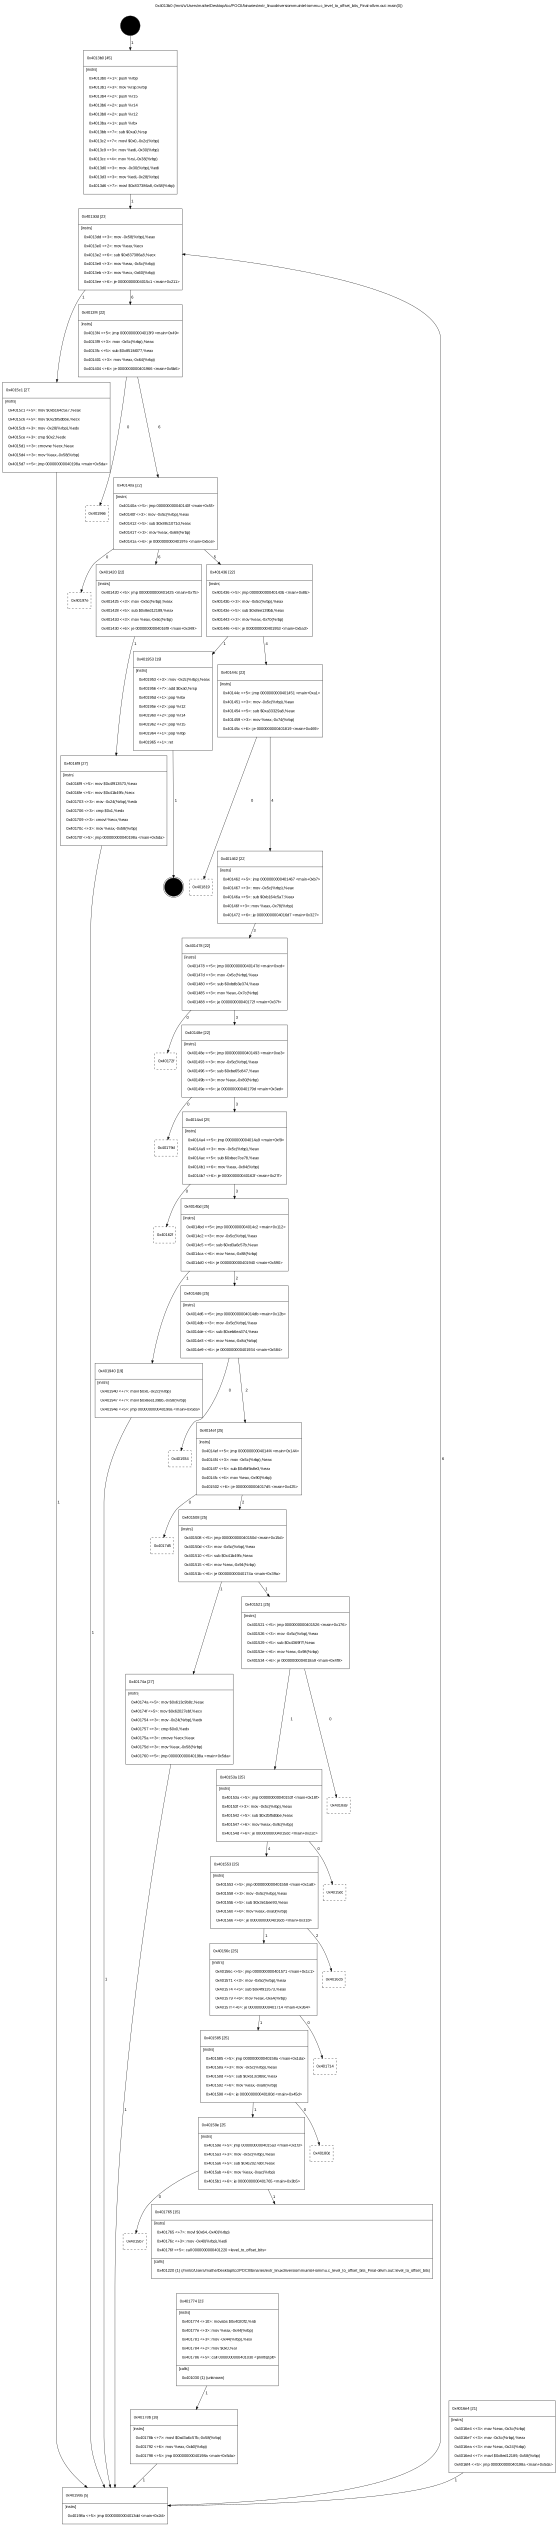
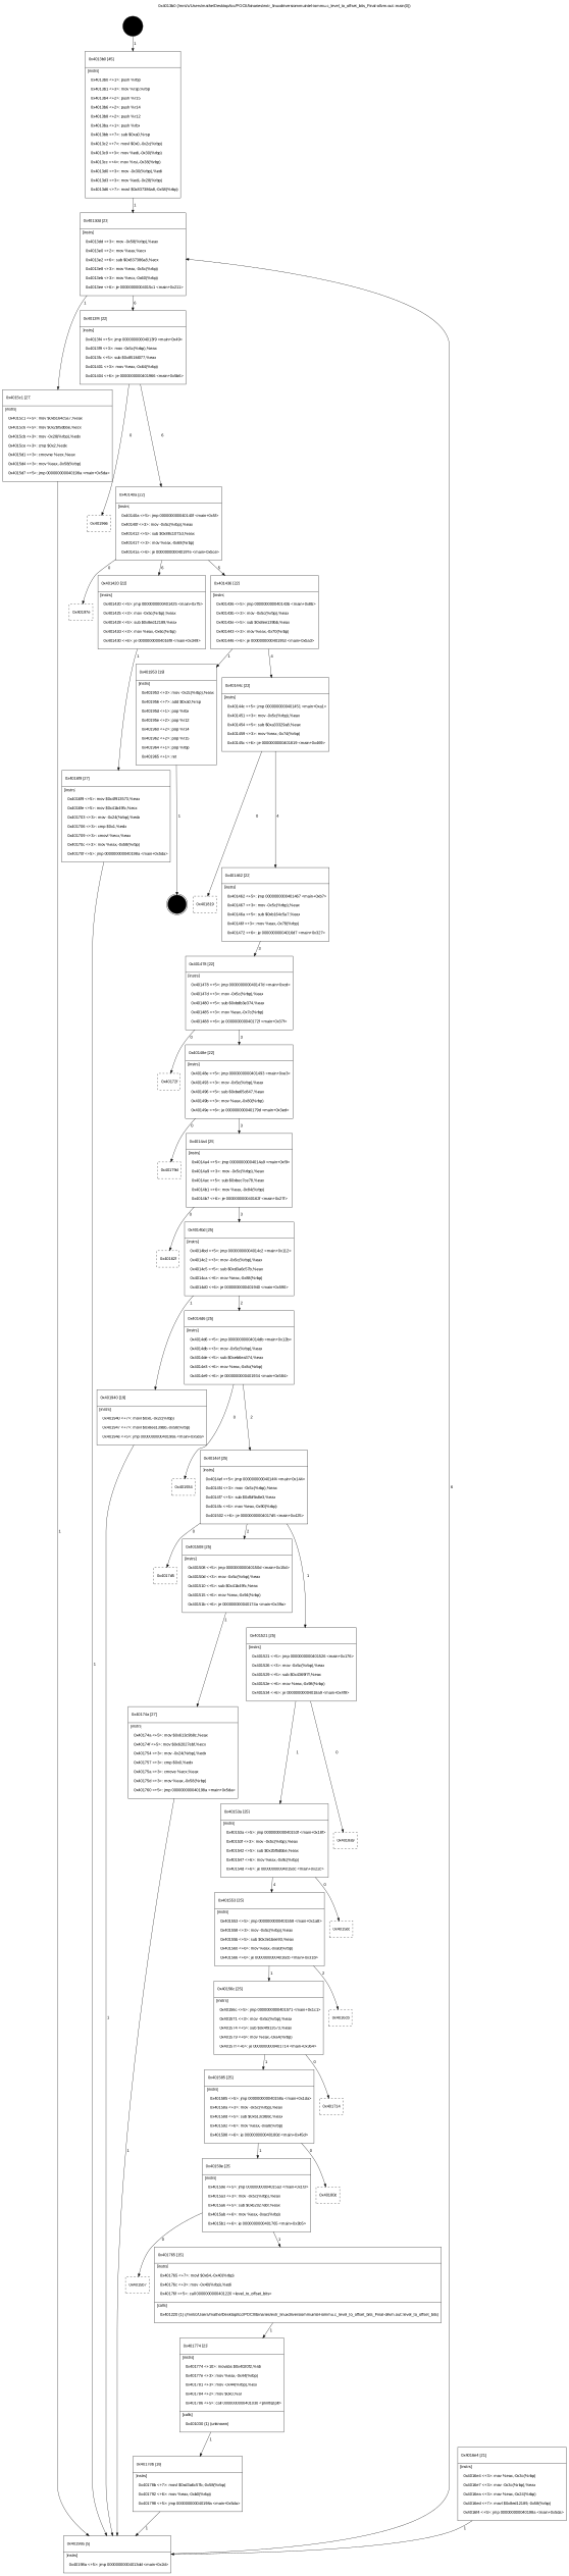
  digraph {
    fontname="Liberation Sans"
    label="0x4013b0 (/mnt/c/Users/mathe/Desktop/tcc/POCII/binaries/extr_linuxdriversiommuintel-iommu.c_level_to_offset_bits_Final-ollvm.out::main(0))"
    labelloc=t
    node [fontname="Liberation Sans" shape=record]
    edge [fontname="Liberation Sans"]
    Entry [fillcolor=black height=0.3 shape=circle style=filled width=0.3]
    n2 [label="{\n     0x4013b0 [45]\l\n     | [instrs]\l\n     &nbsp;&nbsp;0x4013b0 \<+1\>: push %rbp\l\n     &nbsp;&nbsp;0x4013b1 \<+3\>: mov %rsp,%rbp\l\n     &nbsp;&nbsp;0x4013b4 \<+2\>: push %r15\l\n     &nbsp;&nbsp;0x4013b6 \<+2\>: push %r14\l\n     &nbsp;&nbsp;0x4013b8 \<+2\>: push %r12\l\n     &nbsp;&nbsp;0x4013ba \<+1\>: push %rbx\l\n     &nbsp;&nbsp;0x4013bb \<+7\>: sub $0xa0,%rsp\l\n     &nbsp;&nbsp;0x4013c2 \<+7\>: movl $0x0,-0x2c(%rbp)\l\n     &nbsp;&nbsp;0x4013c9 \<+3\>: mov %edi,-0x30(%rbp)\l\n     &nbsp;&nbsp;0x4013cc \<+4\>: mov %rsi,-0x38(%rbp)\l\n     &nbsp;&nbsp;0x4013d0 \<+3\>: mov -0x30(%rbp),%edi\l\n     &nbsp;&nbsp;0x4013d3 \<+3\>: mov %edi,-0x28(%rbp)\l\n     &nbsp;&nbsp;0x4013d6 \<+7\>: movl $0x837386a8,-0x58(%rbp)\l\n  }"]
    n3 [label="{\n     0x4013dd [23]\l\n     | [instrs]\l\n     &nbsp;&nbsp;0x4013dd \<+3\>: mov -0x58(%rbp),%eax\l\n     &nbsp;&nbsp;0x4013e0 \<+2\>: mov %eax,%ecx\l\n     &nbsp;&nbsp;0x4013e2 \<+6\>: sub $0x837386a8,%ecx\l\n     &nbsp;&nbsp;0x4013e8 \<+3\>: mov %eax,-0x5c(%rbp)\l\n     &nbsp;&nbsp;0x4013eb \<+3\>: mov %ecx,-0x60(%rbp)\l\n     &nbsp;&nbsp;0x4013ee \<+6\>: je 00000000004015c1 \<main+0x211\>\l\n  }"]
    n4 [label="{\n     0x4015c1 [27]\l\n     | [instrs]\l\n     &nbsp;&nbsp;0x4015c1 \<+5\>: mov $0xb164c5a7,%eax\l\n     &nbsp;&nbsp;0x4015c6 \<+5\>: mov $0x2bf5dbbe,%ecx\l\n     &nbsp;&nbsp;0x4015cb \<+3\>: mov -0x28(%rbp),%edx\l\n     &nbsp;&nbsp;0x4015ce \<+3\>: cmp $0x2,%edx\l\n     &nbsp;&nbsp;0x4015d1 \<+3\>: cmovne %ecx,%eax\l\n     &nbsp;&nbsp;0x4015d4 \<+3\>: mov %eax,-0x58(%rbp)\l\n     &nbsp;&nbsp;0x4015d7 \<+5\>: jmp 000000000040198a \<main+0x5da\>\l\n  }"]
    n5 [label="{\n     0x4013f4 [22]\l\n     | [instrs]\l\n     &nbsp;&nbsp;0x4013f4 \<+5\>: jmp 00000000004013f9 \<main+0x49\>\l\n     &nbsp;&nbsp;0x4013f9 \<+3\>: mov -0x5c(%rbp),%eax\l\n     &nbsp;&nbsp;0x4013fc \<+5\>: sub $0x851fd077,%eax\l\n     &nbsp;&nbsp;0x401401 \<+3\>: mov %eax,-0x64(%rbp)\l\n     &nbsp;&nbsp;0x401404 \<+6\>: je 0000000000401966 \<main+0x5b6\>\l\n  }"]
    n6 [label="{\n     0x40198a [5]\l\n     | [instrs]\l\n     &nbsp;&nbsp;0x40198a \<+5\>: jmp 00000000004013dd \<main+0x2d\>\l\n  }"]
    n7 [label="{\n     0x401966\l\n  }" style=dashed]
    n8 [label="{\n     0x40140a [22]\l\n     | [instrs]\l\n     &nbsp;&nbsp;0x40140a \<+5\>: jmp 000000000040140f \<main+0x5f\>\l\n     &nbsp;&nbsp;0x40140f \<+3\>: mov -0x5c(%rbp),%eax\l\n     &nbsp;&nbsp;0x401412 \<+5\>: sub $0x88c1071d,%eax\l\n     &nbsp;&nbsp;0x401417 \<+3\>: mov %eax,-0x68(%rbp)\l\n     &nbsp;&nbsp;0x40141a \<+6\>: je 000000000040197e \<main+0x5ce\>\l\n  }"]
    n9 [label="{\n     0x40197e\l\n  }" style=dashed]
    n10 [label="{\n     0x401420 [22]\l\n     | [instrs]\l\n     &nbsp;&nbsp;0x401420 \<+5\>: jmp 0000000000401425 \<main+0x75\>\l\n     &nbsp;&nbsp;0x401425 \<+3\>: mov -0x5c(%rbp),%eax\l\n     &nbsp;&nbsp;0x401428 \<+5\>: sub $0x8ed12189,%eax\l\n     &nbsp;&nbsp;0x40142d \<+3\>: mov %eax,-0x6c(%rbp)\l\n     &nbsp;&nbsp;0x401430 \<+6\>: je 00000000004016f9 \<main+0x349\>\l\n  }"]
    n11 [label="{\n     0x401436 [22]\l\n     | [instrs]\l\n     &nbsp;&nbsp;0x401436 \<+5\>: jmp 000000000040143b \<main+0x8b\>\l\n     &nbsp;&nbsp;0x40143b \<+3\>: mov -0x5c(%rbp),%eax\l\n     &nbsp;&nbsp;0x40143e \<+5\>: sub $0x8ee139bb,%eax\l\n     &nbsp;&nbsp;0x401443 \<+3\>: mov %eax,-0x70(%rbp)\l\n     &nbsp;&nbsp;0x401446 \<+6\>: je 0000000000401953 \<main+0x5a3\>\l\n  }"]
    Exit [fillcolor=black height=0.3 peripheries=2 shape=circle style=filled width=0.3]
    n13 [label="{\n     0x4016f9 [27]\l\n     | [instrs]\l\n     &nbsp;&nbsp;0x4016f9 \<+5\>: mov $0x4f913573,%eax\l\n     &nbsp;&nbsp;0x4016fe \<+5\>: mov $0x41b49fc,%ecx\l\n     &nbsp;&nbsp;0x401703 \<+3\>: mov -0x24(%rbp),%edx\l\n     &nbsp;&nbsp;0x401706 \<+3\>: cmp $0x1,%edx\l\n     &nbsp;&nbsp;0x401709 \<+3\>: cmovl %ecx,%eax\l\n     &nbsp;&nbsp;0x40170c \<+3\>: mov %eax,-0x58(%rbp)\l\n     &nbsp;&nbsp;0x40170f \<+5\>: jmp 000000000040198a \<main+0x5da\>\l\n  }"]
    n14 [label="{\n     0x40178b [18]\l\n     | [instrs]\l\n     &nbsp;&nbsp;0x40178b \<+7\>: movl $0xd3a6c57b,-0x58(%rbp)\l\n     &nbsp;&nbsp;0x401792 \<+6\>: mov %eax,-0xb0(%rbp)\l\n     &nbsp;&nbsp;0x401798 \<+5\>: jmp 000000000040198a \<main+0x5da\>\l\n  }"]
    n15 [label="{\n     0x401953 [19]\l\n     | [instrs]\l\n     &nbsp;&nbsp;0x401953 \<+3\>: mov -0x2c(%rbp),%eax\l\n     &nbsp;&nbsp;0x401956 \<+7\>: add $0xa0,%rsp\l\n     &nbsp;&nbsp;0x40195d \<+1\>: pop %rbx\l\n     &nbsp;&nbsp;0x40195e \<+2\>: pop %r12\l\n     &nbsp;&nbsp;0x401960 \<+2\>: pop %r14\l\n     &nbsp;&nbsp;0x401962 \<+2\>: pop %r15\l\n     &nbsp;&nbsp;0x401964 \<+1\>: pop %rbp\l\n     &nbsp;&nbsp;0x401965 \<+1\>: ret\l\n  }"]
    n16 [label="{\n     0x40144c [22]\l\n     | [instrs]\l\n     &nbsp;&nbsp;0x40144c \<+5\>: jmp 0000000000401451 \<main+0xa1\>\l\n     &nbsp;&nbsp;0x401451 \<+3\>: mov -0x5c(%rbp),%eax\l\n     &nbsp;&nbsp;0x401454 \<+5\>: sub $0xa33329a8,%eax\l\n     &nbsp;&nbsp;0x401459 \<+3\>: mov %eax,-0x74(%rbp)\l\n     &nbsp;&nbsp;0x40145c \<+6\>: je 0000000000401819 \<main+0x469\>\l\n  }"]
    n17 [label="{\n     0x401774 [23]\l\n     | [instrs]\l\n     &nbsp;&nbsp;0x401774 \<+10\>: movabs $0x4020f2,%rdi\l\n     &nbsp;&nbsp;0x40177e \<+3\>: mov %eax,-0x44(%rbp)\l\n     &nbsp;&nbsp;0x401781 \<+3\>: mov -0x44(%rbp),%esi\l\n     &nbsp;&nbsp;0x401784 \<+2\>: mov $0x0,%al\l\n     &nbsp;&nbsp;0x401786 \<+5\>: call 0000000000401030 \<printf@plt\>\l\n     | [calls]\l\n     &nbsp;&nbsp;0x401030 \{1\} (unknown)\l\n  }"]
    n18 [label="{\n     0x401819\l\n  }" style=dashed]
    n19 [label="{\n     0x401462 [22]\l\n     | [instrs]\l\n     &nbsp;&nbsp;0x401462 \<+5\>: jmp 0000000000401467 \<main+0xb7\>\l\n     &nbsp;&nbsp;0x401467 \<+3\>: mov -0x5c(%rbp),%eax\l\n     &nbsp;&nbsp;0x40146a \<+5\>: sub $0xb164c5a7,%eax\l\n     &nbsp;&nbsp;0x40146f \<+3\>: mov %eax,-0x78(%rbp)\l\n     &nbsp;&nbsp;0x401472 \<+6\>: je 00000000004016d7 \<main+0x327\>\l\n  }"]
    n20 [label="{\n     0x4015b7\l\n  }" style=dashed]
    n21 [label="{\n     0x401478 [22]\l\n     | [instrs]\l\n     &nbsp;&nbsp;0x401478 \<+5\>: jmp 000000000040147d \<main+0xcd\>\l\n     &nbsp;&nbsp;0x40147d \<+3\>: mov -0x5c(%rbp),%eax\l\n     &nbsp;&nbsp;0x401480 \<+5\>: sub $0xbdb3e374,%eax\l\n     &nbsp;&nbsp;0x401485 \<+3\>: mov %eax,-0x7c(%rbp)\l\n     &nbsp;&nbsp;0x401488 \<+6\>: je 000000000040172f \<main+0x37f\>\l\n  }"]
    n22 [label="{\n     0x401765 [15]\l\n     | [instrs]\l\n     &nbsp;&nbsp;0x401765 \<+7\>: movl $0x64,-0x40(%rbp)\l\n     &nbsp;&nbsp;0x40176c \<+3\>: mov -0x40(%rbp),%edi\l\n     &nbsp;&nbsp;0x40176f \<+5\>: call 0000000000401220 \<level_to_offset_bits\>\l\n     | [calls]\l\n     &nbsp;&nbsp;0x401220 \{1\} (/mnt/c/Users/mathe/Desktop/tcc/POCII/binaries/extr_linuxdriversiommuintel-iommu.c_level_to_offset_bits_Final-ollvm.out::level_to_offset_bits)\l\n  }"]
    n23 [label="{\n     0x40172f\l\n  }" style=dashed]
    n24 [label="{\n     0x40148e [22]\l\n     | [instrs]\l\n     &nbsp;&nbsp;0x40148e \<+5\>: jmp 0000000000401493 \<main+0xe3\>\l\n     &nbsp;&nbsp;0x401493 \<+3\>: mov -0x5c(%rbp),%eax\l\n     &nbsp;&nbsp;0x401496 \<+5\>: sub $0xbe65c847,%eax\l\n     &nbsp;&nbsp;0x40149b \<+3\>: mov %eax,-0x80(%rbp)\l\n     &nbsp;&nbsp;0x40149e \<+6\>: je 000000000040179d \<main+0x3ed\>\l\n  }"]
    n25 [label="{\n     0x40159e [25]\l\n     | [instrs]\l\n     &nbsp;&nbsp;0x40159e \<+5\>: jmp 00000000004015a3 \<main+0x1f3\>\l\n     &nbsp;&nbsp;0x4015a3 \<+3\>: mov -0x5c(%rbp),%eax\l\n     &nbsp;&nbsp;0x4015a6 \<+5\>: sub $0x62027ebf,%eax\l\n     &nbsp;&nbsp;0x4015ab \<+6\>: mov %eax,-0xac(%rbp)\l\n     &nbsp;&nbsp;0x4015b1 \<+6\>: je 0000000000401765 \<main+0x3b5\>\l\n  }"]
    n26 [label="{\n     0x4016e4 [21]\l\n     | [instrs]\l\n     &nbsp;&nbsp;0x4016e4 \<+3\>: mov %eax,-0x3c(%rbp)\l\n     &nbsp;&nbsp;0x4016e7 \<+3\>: mov -0x3c(%rbp),%eax\l\n     &nbsp;&nbsp;0x4016ea \<+3\>: mov %eax,-0x24(%rbp)\l\n     &nbsp;&nbsp;0x4016ed \<+7\>: movl $0x8ed12189,-0x58(%rbp)\l\n     &nbsp;&nbsp;0x4016f4 \<+5\>: jmp 000000000040198a \<main+0x5da\>\l\n  }"]
    n27 [label="{\n     0x40179d\l\n  }" style=dashed]
    n28 [label="{\n     0x4014a4 [25]\l\n     | [instrs]\l\n     &nbsp;&nbsp;0x4014a4 \<+5\>: jmp 00000000004014a9 \<main+0xf9\>\l\n     &nbsp;&nbsp;0x4014a9 \<+3\>: mov -0x5c(%rbp),%eax\l\n     &nbsp;&nbsp;0x4014ac \<+5\>: sub $0xbec7ce78,%eax\l\n     &nbsp;&nbsp;0x4014b1 \<+6\>: mov %eax,-0x84(%rbp)\l\n     &nbsp;&nbsp;0x4014b7 \<+6\>: je 000000000040162f \<main+0x27f\>\l\n  }"]
    n29 [label="{\n     0x40180d\l\n  }" style=dashed]
    n30 [label="{\n     0x40162f\l\n  }" style=dashed]
    n31 [label="{\n     0x4014bd [25]\l\n     | [instrs]\l\n     &nbsp;&nbsp;0x4014bd \<+5\>: jmp 00000000004014c2 \<main+0x112\>\l\n     &nbsp;&nbsp;0x4014c2 \<+3\>: mov -0x5c(%rbp),%eax\l\n     &nbsp;&nbsp;0x4014c5 \<+5\>: sub $0xd3a6c57b,%eax\l\n     &nbsp;&nbsp;0x4014ca \<+6\>: mov %eax,-0x88(%rbp)\l\n     &nbsp;&nbsp;0x4014d0 \<+6\>: je 0000000000401940 \<main+0x590\>\l\n  }"]
    n32 [label="{\n     0x401585 [25]\l\n     | [instrs]\l\n     &nbsp;&nbsp;0x401585 \<+5\>: jmp 000000000040158a \<main+0x1da\>\l\n     &nbsp;&nbsp;0x40158a \<+3\>: mov -0x5c(%rbp),%eax\l\n     &nbsp;&nbsp;0x40158d \<+5\>: sub $0x613c9b8c,%eax\l\n     &nbsp;&nbsp;0x401592 \<+6\>: mov %eax,-0xa8(%rbp)\l\n     &nbsp;&nbsp;0x401598 \<+6\>: je 000000000040180d \<main+0x45d\>\l\n  }"]
    n33 [label="{\n     0x401940 [19]\l\n     | [instrs]\l\n     &nbsp;&nbsp;0x401940 \<+7\>: movl $0x0,-0x2c(%rbp)\l\n     &nbsp;&nbsp;0x401947 \<+7\>: movl $0x8ee139bb,-0x58(%rbp)\l\n     &nbsp;&nbsp;0x40194e \<+5\>: jmp 000000000040198a \<main+0x5da\>\l\n  }"]
    n34 [label="{\n     0x4014d6 [25]\l\n     | [instrs]\l\n     &nbsp;&nbsp;0x4014d6 \<+5\>: jmp 00000000004014db \<main+0x12b\>\l\n     &nbsp;&nbsp;0x4014db \<+3\>: mov -0x5c(%rbp),%eax\l\n     &nbsp;&nbsp;0x4014de \<+5\>: sub $0xeb6ea374,%eax\l\n     &nbsp;&nbsp;0x4014e3 \<+6\>: mov %eax,-0x8c(%rbp)\l\n     &nbsp;&nbsp;0x4014e9 \<+6\>: je 0000000000401934 \<main+0x584\>\l\n  }"]
    n35 [label="{\n     0x401714\l\n  }" style=dashed]
    n36 [label="{\n     0x401934\l\n  }" style=dashed]
    n37 [label="{\n     0x4014ef [25]\l\n     | [instrs]\l\n     &nbsp;&nbsp;0x4014ef \<+5\>: jmp 00000000004014f4 \<main+0x144\>\l\n     &nbsp;&nbsp;0x4014f4 \<+3\>: mov -0x5c(%rbp),%eax\l\n     &nbsp;&nbsp;0x4014f7 \<+5\>: sub $0xfbf9a8e3,%eax\l\n     &nbsp;&nbsp;0x4014fc \<+6\>: mov %eax,-0x90(%rbp)\l\n     &nbsp;&nbsp;0x401502 \<+6\>: je 00000000004017d5 \<main+0x425\>\l\n  }"]
    n38 [label="{\n     0x40156c [25]\l\n     | [instrs]\l\n     &nbsp;&nbsp;0x40156c \<+5\>: jmp 0000000000401571 \<main+0x1c1\>\l\n     &nbsp;&nbsp;0x401571 \<+3\>: mov -0x5c(%rbp),%eax\l\n     &nbsp;&nbsp;0x401574 \<+5\>: sub $0x4f913573,%eax\l\n     &nbsp;&nbsp;0x401579 \<+6\>: mov %eax,-0xa4(%rbp)\l\n     &nbsp;&nbsp;0x40157f \<+6\>: je 0000000000401714 \<main+0x364\>\l\n  }"]
    n39 [label="{\n     0x4017d5\l\n  }" style=dashed]
    n40 [label="{\n     0x401508 [25]\l\n     | [instrs]\l\n     &nbsp;&nbsp;0x401508 \<+5\>: jmp 000000000040150d \<main+0x15d\>\l\n     &nbsp;&nbsp;0x40150d \<+3\>: mov -0x5c(%rbp),%eax\l\n     &nbsp;&nbsp;0x401510 \<+5\>: sub $0x41b49fc,%eax\l\n     &nbsp;&nbsp;0x401515 \<+6\>: mov %eax,-0x94(%rbp)\l\n     &nbsp;&nbsp;0x40151b \<+6\>: je 000000000040174a \<main+0x39a\>\l\n  }"]
    n41 [label="{\n     0x4016cb\l\n  }" style=dashed]
    n42 [label="{\n     0x40174a [27]\l\n     | [instrs]\l\n     &nbsp;&nbsp;0x40174a \<+5\>: mov $0x613c9b8c,%eax\l\n     &nbsp;&nbsp;0x40174f \<+5\>: mov $0x62027ebf,%ecx\l\n     &nbsp;&nbsp;0x401754 \<+3\>: mov -0x24(%rbp),%edx\l\n     &nbsp;&nbsp;0x401757 \<+3\>: cmp $0x0,%edx\l\n     &nbsp;&nbsp;0x40175a \<+3\>: cmove %ecx,%eax\l\n     &nbsp;&nbsp;0x40175d \<+3\>: mov %eax,-0x58(%rbp)\l\n     &nbsp;&nbsp;0x401760 \<+5\>: jmp 000000000040198a \<main+0x5da\>\l\n  }"]
    n43 [label="{\n     0x401521 [25]\l\n     | [instrs]\l\n     &nbsp;&nbsp;0x401521 \<+5\>: jmp 0000000000401526 \<main+0x176\>\l\n     &nbsp;&nbsp;0x401526 \<+3\>: mov -0x5c(%rbp),%eax\l\n     &nbsp;&nbsp;0x401529 \<+5\>: sub $0x4369f7f,%eax\l\n     &nbsp;&nbsp;0x40152e \<+6\>: mov %eax,-0x98(%rbp)\l\n     &nbsp;&nbsp;0x401534 \<+6\>: je 00000000004018a9 \<main+0x4f9\>\l\n  }"]
    n44 [label="{\n     0x401553 [25]\l\n     | [instrs]\l\n     &nbsp;&nbsp;0x401553 \<+5\>: jmp 0000000000401558 \<main+0x1a8\>\l\n     &nbsp;&nbsp;0x401558 \<+3\>: mov -0x5c(%rbp),%eax\l\n     &nbsp;&nbsp;0x40155b \<+5\>: sub $0x3e1bee93,%eax\l\n     &nbsp;&nbsp;0x401560 \<+6\>: mov %eax,-0xa0(%rbp)\l\n     &nbsp;&nbsp;0x401566 \<+6\>: je 00000000004016cb \<main+0x31b\>\l\n  }"]
    n45 [label="{\n     0x40153a [25]\l\n     | [instrs]\l\n     &nbsp;&nbsp;0x40153a \<+5\>: jmp 000000000040153f \<main+0x18f\>\l\n     &nbsp;&nbsp;0x40153f \<+3\>: mov -0x5c(%rbp),%eax\l\n     &nbsp;&nbsp;0x401542 \<+5\>: sub $0x2bf5dbbe,%eax\l\n     &nbsp;&nbsp;0x401547 \<+6\>: mov %eax,-0x9c(%rbp)\l\n     &nbsp;&nbsp;0x40154d \<+6\>: je 00000000004015dc \<main+0x22c\>\l\n  }"]
    n46 [label="{\n     0x4018a9\l\n  }" style=dashed]
    n47 [label="{\n     0x4015dc\l\n  }" style=dashed]
    Entry -> n2 [label=" 1"]
    n2 -> n3 [label=" 1"]
    n3 -> n4 [label=" 1"]
    n3 -> n5 [label=" 6"]
    n4 -> n6 [label=" 1"]
    n5 -> n7 [label=" 0"]
    n5 -> n8 [label=" 6"]
    n6 -> n3 [label=" 6"]
    n8 -> n9 [label=" 0"]
    n8 -> n10 [label=" 6"]
    n8 -> n11 [label=" 5"]
    n10 -> n13 [label=" 1"]
    n11 -> n15 [label=" 1"]
    n11 -> n16 [label=" 4"]
    n13 -> n6 [label=" 1"]
    n14 -> n6 [label=" 1"]
    n15 -> Exit [label=" 1"]
    n16 -> n18 [label=" 0"]
    n16 -> n19 [label=" 4"]
    n17 -> n14 [label=" 1"]
    n19 -> n21 [label=" 3"]
    n21 -> n23 [label=" 0"]
    n21 -> n24 [label=" 3"]
+   n22 -> n17 [label=" 1"]
    n24 -> n27 [label=" 0"]
    n24 -> n28 [label=" 3"]
    n25 -> n20 [label=" 0"]
    n25 -> n22 [label=" 1"]
    n26 -> n6 [label=" 1"]
    n28 -> n30 [label=" 0"]
    n28 -> n31 [label=" 3"]
    n31 -> n33 [label=" 1"]
    n31 -> n34 [label=" 2"]
    n32 -> n25 [label=" 1"]
    n32 -> n29 [label=" 0"]
    n33 -> n6 [label=" 1"]
    n34 -> n36 [label=" 0"]
    n34 -> n37 [label=" 2"]
    n37 -> n39 [label=" 0"]
    n37 -> n40 [label=" 2"]
    n38 -> n32 [label=" 1"]
    n38 -> n35 [label=" 0"]
    n40 -> n42 [label=" 1"]
-   n40 -> n43 [label=" 1"]
+   n37 -> n43 [label=" 1"]
    n42 -> n6 [label=" 1"]
    n43 -> n45 [label=" 1"]
    n43 -> n46 [label=" 0"]
    n44 -> n38 [label=" 1"]
    n44 -> n41 [label=" 2"]
    n45 -> n44 [label=" 4"]
    n45 -> n47 [label=" 0"]
  }
